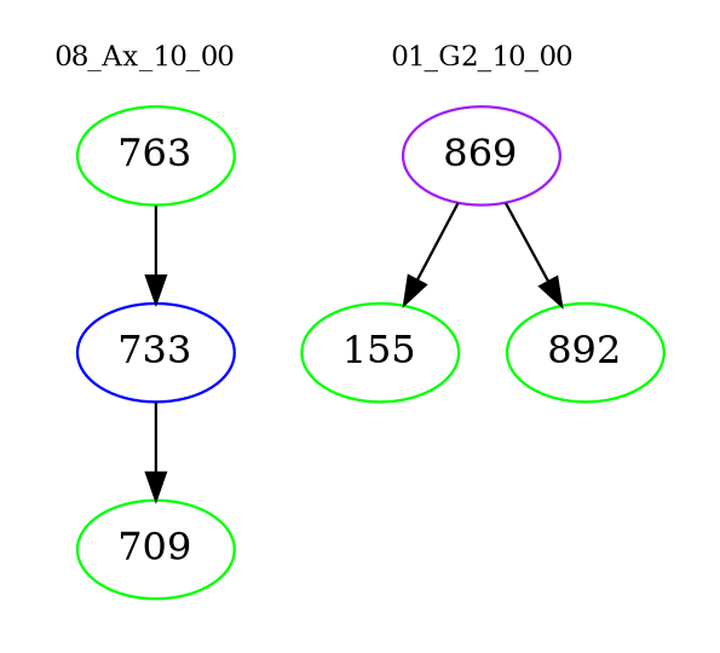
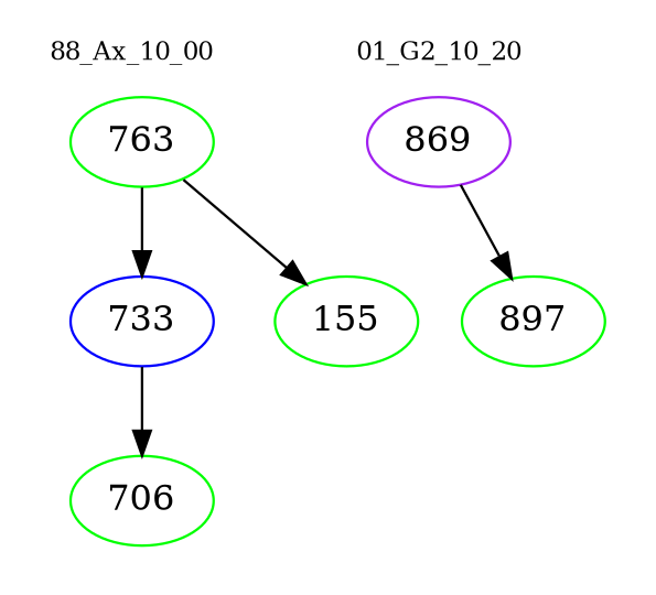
  digraph {
    node [color=green]
    edge [color=black]
    n1 [color=blue label=733]
-   n2 [label=709]
+   n2 [label=706]
    n3 [label=763]
    n4 [color=purple label=869]
    n5 [label=155]
-   n6 [label=892]
+   n6 [label=897]
    subgraph cluster_1 {
      color=white
      fontsize=10
-     label="08_Ax_10_00"
+     label="88_Ax_10_00"
      n1
      n2
      n3
    }
    subgraph cluster_2 {
      color=white
      fontsize=10
-     label="01_G2_10_00"
+     label="01_G2_10_20"
      n4
      n5
      n6
    }
    n1 -> n2
    n3 -> n1
-   n4 -> n5
+   n3 -> n5
    n4 -> n6
  }
